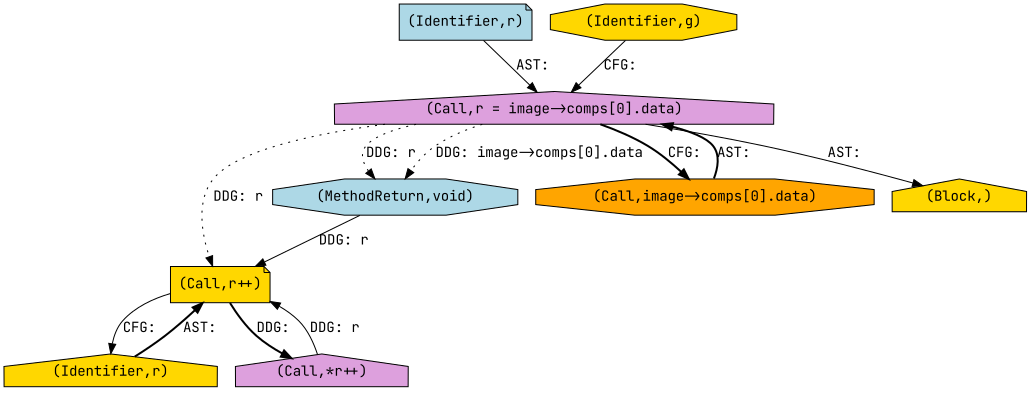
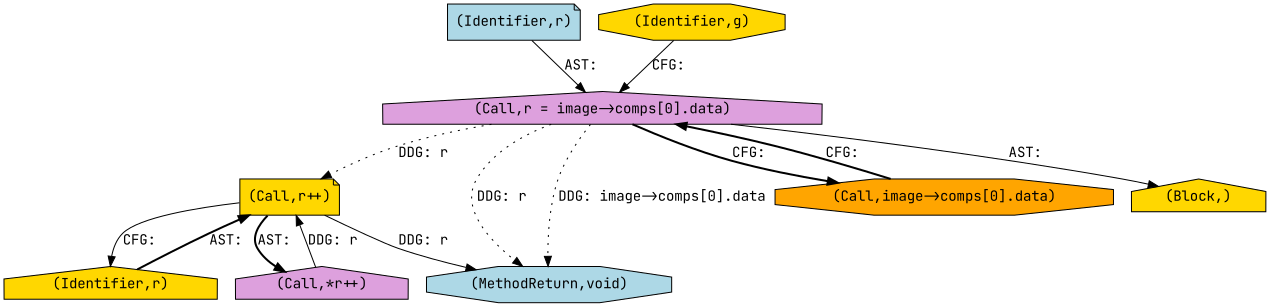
  digraph {
    fontname="JetBrains Mono"
    node [fillcolor=gold fontname="JetBrains Mono" shape=house style=filled]
    edge [fontname="JetBrains Mono" style=solid]
    n1 [fillcolor=plum label="(Call,r = image->comps[0].data)"]
    n2 [label="(Call,r++)" shape=note]
    n3 [fillcolor=lightblue label="(MethodReturn,void)" shape=octagon]
    n4 [fillcolor=orange label="(Call,image->comps[0].data)" shape=octagon]
    n5 [label="(Block,)"]
    n6 [label="(Identifier,r)"]
    n7 [fillcolor=plum label="(Call,*r++)"]
    n8 [fillcolor=lightblue label="(Identifier,r)" shape=note]
    n9 [label="(Identifier,g)" shape=octagon]
    n1 -> n2 [label="DDG: r" style=dotted]
    n1 -> n3 [label="DDG: r" style=dotted]
    n1 -> n3 [label="DDG: image->comps[0].data" style=dotted]
    n1 -> n4 [label="CFG: " style=bold]
    n1 -> n5 [label="AST: "]
-   n3 -> n2 [label="DDG: r"]
+   n2 -> n3 [label="DDG: r"]
    n2 -> n6 [label="CFG: "]
-   n2 -> n7 [label="DDG: " style=bold]
-   n4 -> n1 [label="AST: " style=bold]
+   n2 -> n7 [label="AST: " style=bold]
+   n4 -> n1 [label="CFG: " style=bold]
    n6 -> n2 [label="AST: " style=bold]
    n7 -> n2 [label="DDG: r"]
    n8 -> n1 [label="AST: "]
    n9 -> n1 [label="CFG: "]
  }
